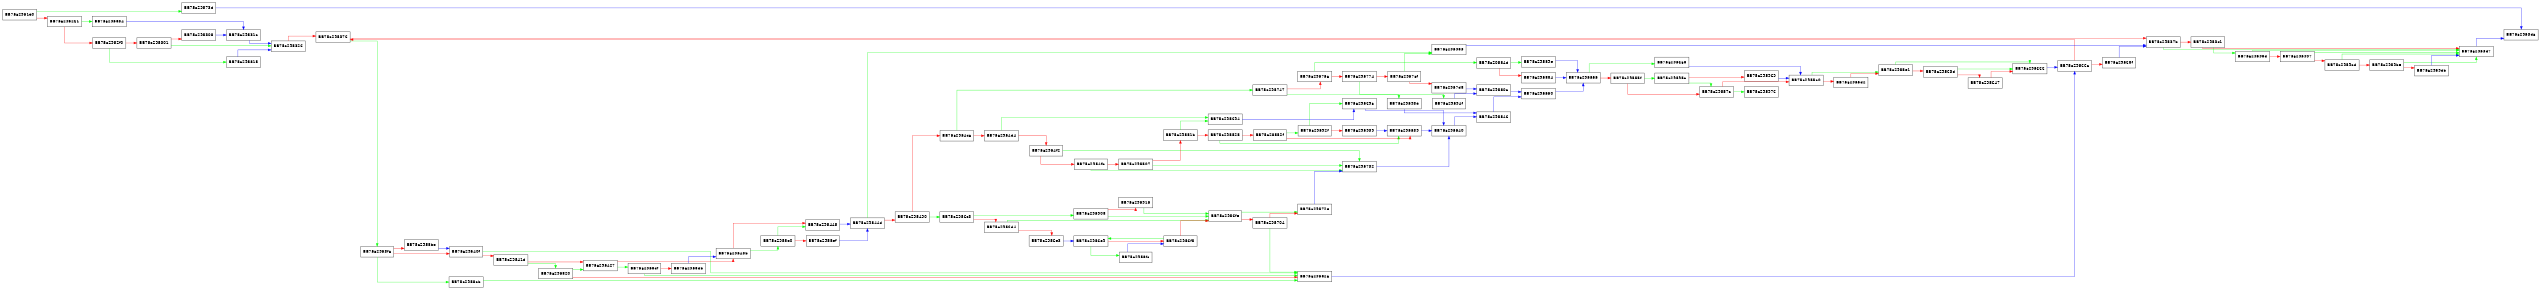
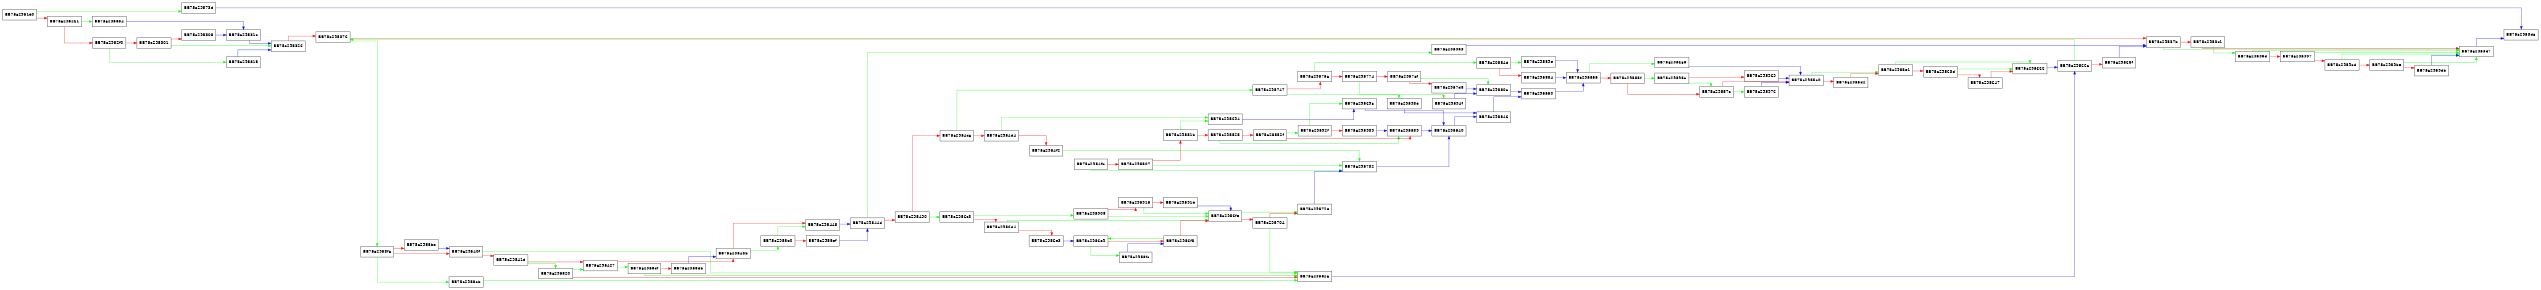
  digraph {
    fontname="DejaVu Sans"
    rankdir=LR
    splines=ortho
    node [fontname="DejaVu Sans" shape=box]
    edge [color=red fontname="DejaVu Sans"]
    BB75a2951e0
    BB75a29573d
    BB75a295261
    BB75a2953da
    BB75a295834
    BB75a2952f0
    BB75a29531a
    BB75a295815
    BB75a295301
    BB75a295326
    BB75a295308
    BB75a295376
    BB75a2953fa
    BB75a29537b
    BB75a2958ab
    BB75a29540f
    BB75a2958be
    BB75a2953d7
    BB75a2953c1
    BB75a29582a
    BB75a29541d
    BB75a29598d
    BB75a295997
    BB75a2959ad
    BB75a29566a
    BB75a295820
    BB75a295427
    BB75a29568f
    BB75a2958cf
    BB75a29543b
    BB75a2958db
    BB75a2958e0
    BB75a295445
    BB75a2958ef
    BB75a29544d
    BB75a295983
    BB75a295490
    BB75a2956c3
    BB75a2954ca
    BB75a295908
    BB75a2956d4
    BB75a295747
    BB75a2954d4
    BB75a2956fe
    BB75a295915
    BB75a2956e3
    BB75a29593e
    BB75a29575a
    BB75a295694
    BB75a2954f2
    BB75a295546
    n52 [label=BB75a20584d]
    BB75a295774
    BB75a29569a
    BB75a295732
    BB75a2954fb
    BB75a295540
    BB75a295507
    BB75a29551b
    BB75a295525
    BB75a295539
    n62 [label=BB75a28552f]
    BB75a29592f
    BB75a295939
    BB75a295550
    BB75a295555
    BB75a2956a8
    BB75a29555f
    BB75a2955a0
    BB75a29595a
    BB75a29557a
    BB75a2955e1
    BB75a2955d2
    BB75a295969
    BB75a295976
    BB75a295666
    BB75a29563d
    BB75a295647
    BB75a29572e
    BB75a295704
+   BB75a29591e
    BB75a2956e9
    BB75a2958fc
    BB75a2956f5
    BB75a29589e
    BB75a295884
    BB75a29594f
    BB75a2957af
    BB75a29580a
    BB75a2957d8
    BB75a2959be
    BB75a2959db
    BB75a2951e0 -> BB75a29573d [color=green]
    BB75a2951e0 -> BB75a295261
    BB75a29573d -> BB75a2953da [color=blue]
    BB75a295261 -> BB75a295834 [color=green]
    BB75a295261 -> BB75a2952f0
    BB75a295834 -> BB75a29531a [color=blue]
    BB75a2952f0 -> BB75a295815 [color=green]
    BB75a2952f0 -> BB75a295301
    BB75a29531a -> BB75a295326 [color=blue]
    BB75a295815 -> BB75a295326 [color=blue]
    BB75a295301 -> BB75a295326 [color=green]
    BB75a295301 -> BB75a295308
    BB75a295326 -> BB75a295376
    BB75a295308 -> BB75a29531a [color=blue]
    BB75a295376 -> BB75a2953fa [color=green]
    BB75a295376 -> BB75a29537b
    BB75a2953fa -> BB75a2958ab [color=green]
    BB75a2953fa -> BB75a29540f
    BB75a2953fa -> BB75a2958be
    BB75a29537b -> BB75a2953d7 [color=green]
    BB75a29537b -> BB75a2953c1
    BB75a2958ab -> BB75a29582a [color=green]
    BB75a29540f -> BB75a29582a [color=green]
    BB75a29540f -> BB75a29541d
    BB75a2958be -> BB75a29540f [color=blue]
    BB75a2953d7 -> BB75a2953da [color=blue]
    BB75a2953c1 -> BB75a2953d7
    BB75a2953c1 -> BB75a29598d [color=green]
    BB75a29582a -> BB75a29566a [color=blue]
    BB75a29541d -> BB75a295820 [color=green]
    BB75a29541d -> BB75a295427
    BB75a29598d -> BB75a2953d7 [color=green]
    BB75a29598d -> BB75a295997
    BB75a295997 -> BB75a2953d7 [color=green]
    BB75a295997 -> BB75a2959ad
    BB75a2959ad -> BB75a2953d7 [color=green]
    BB75a2959ad -> BB75a2959be
-   BB75a29566a -> BB75a295376
+   BB75a29566a -> BB75a295376 [color=green]
    BB75a29566a -> BB75a29568f
    BB75a295820 -> BB75a29582a
    BB75a295820 -> BB75a295427 [color=green]
    BB75a295427 -> BB75a2958cf [color=green]
    BB75a295427 -> BB75a29543b
    BB75a29568f -> BB75a29537b [color=blue]
    BB75a2958cf -> BB75a29582a [color=green]
    BB75a2958cf -> BB75a2958db
    BB75a29543b -> BB75a2958e0 [color=green]
    BB75a29543b -> BB75a295445
    BB75a2958db -> BB75a29543b [color=blue]
    BB75a2958e0 -> BB75a295445 [color=green]
    BB75a2958e0 -> BB75a2958ef
    BB75a295445 -> BB75a29544d [color=blue]
    BB75a2958ef -> BB75a29544d [color=blue]
    BB75a29544d -> BB75a295983 [color=green]
    BB75a29544d -> BB75a295490
    BB75a295983 -> BB75a29537b [color=blue]
    BB75a295490 -> BB75a2956c3 [color=green]
    BB75a295490 -> BB75a2954ca
    BB75a2956c3 -> BB75a295908 [color=green]
    BB75a2956c3 -> BB75a2956d4
    BB75a2954ca -> BB75a295747 [color=green]
    BB75a2954ca -> BB75a2954d4
    BB75a295908 -> BB75a2956fe [color=green]
    BB75a295908 -> BB75a295915
    BB75a2956d4 -> BB75a2956fe [color=green]
    BB75a2956d4 -> BB75a2956e3
    BB75a295747 -> BB75a29593e [color=green]
    BB75a295747 -> BB75a29575a
    BB75a2954d4 -> BB75a295694 [color=green]
    BB75a2954d4 -> BB75a2954f2
    BB75a2956fe -> BB75a29572e [color=green]
    BB75a2956fe -> BB75a295704
    BB75a295915 -> BB75a2956fe [color=green]
+   BB75a295915 -> BB75a29591e
    BB75a2956e3 -> BB75a2956e9 [color=blue]
    BB75a29593e -> BB75a295546 [color=blue]
    BB75a29575a -> n52 [color=green]
    BB75a29575a -> BB75a295774
    BB75a295694 -> BB75a29569a [color=blue]
    BB75a2954f2 -> BB75a295732 [color=green]
-   BB75a2954f2 -> BB75a2954fb
    BB75a295546 -> BB75a295550 [color=blue]
    n52 -> BB75a29589e [color=green]
    n52 -> BB75a295884
    BB75a295774 -> BB75a29594f [color=green]
    BB75a295774 -> BB75a2957af
    BB75a29569a -> BB75a295540 [color=blue]
    BB75a295732 -> BB75a295540 [color=blue]
    BB75a2954fb -> BB75a295732 [color=green]
    BB75a2954fb -> BB75a295507
    BB75a295540 -> BB75a295546 [color=blue]
    BB75a295507 -> BB75a295732 [color=green]
    BB75a295507 -> BB75a29551b
    BB75a29551b -> BB75a295694 [color=green]
    BB75a29551b -> BB75a295525
    BB75a295525 -> BB75a295539 [color=green]
    BB75a295525 -> n62
    BB75a295539 -> BB75a295540 [color=blue]
    n62 -> BB75a295539
    n62 -> BB75a29592f [color=green]
    BB75a29592f -> BB75a29569a [color=green]
    BB75a29592f -> BB75a295939
    BB75a295939 -> BB75a295539 [color=blue]
    BB75a295550 -> BB75a295555 [color=blue]
    BB75a295555 -> BB75a2956a8 [color=green]
    BB75a295555 -> BB75a29555f
    BB75a2956a8 -> BB75a2955a0 [color=blue]
    BB75a29555f -> BB75a29595a [color=green]
    BB75a29555f -> BB75a29557a
    BB75a2955a0 -> BB75a2955e1 [color=green]
    BB75a2955a0 -> BB75a2955d2
    BB75a29595a -> BB75a29557a [color=green]
    BB75a29595a -> BB75a295969
    BB75a29557a -> BB75a2955a0
    BB75a29557a -> BB75a295976 [color=green]
    BB75a2955e1 -> BB75a295666 [color=green]
    BB75a2955e1 -> BB75a29563d
    BB75a2955d2 -> BB75a2955e1
    BB75a295969 -> BB75a2955a0 [color=blue]
+   BB75a295976 -> BB75a2955a0 [color=blue]
    BB75a295666 -> BB75a29566a [color=blue]
    BB75a29563d -> BB75a295666 [color=green]
    BB75a29563d -> BB75a295647
    BB75a295647 -> BB75a295666
    BB75a29572e -> BB75a295732 [color=blue]
    BB75a295704 -> BB75a29582a [color=green]
    BB75a295704 -> BB75a29572e
+   BB75a29591e -> BB75a2956fe [color=blue]
    BB75a2956e9 -> BB75a2958fc [color=green]
    BB75a2956e9 -> BB75a2956f5
    BB75a2958fc -> BB75a2956f5 [color=blue]
    BB75a2956f5 -> BB75a2956fe
    BB75a2956f5 -> BB75a2956e9 [color=green]
    BB75a29589e -> BB75a295555 [color=blue]
    BB75a295884 -> BB75a295555 [color=blue]
    BB75a29594f -> BB75a29580a [color=blue]
-   BB75a2957af -> BB75a295983 [color=green]
+   BB75a2957af -> BB75a29580a [color=green]
    BB75a2957af -> BB75a2957d8
    BB75a29580a -> BB75a295550 [color=blue]
    BB75a2957d8 -> BB75a29580a [color=blue]
    BB75a2959be -> BB75a2953d7 [color=green]
    BB75a2959be -> BB75a2959db
    BB75a2959db -> BB75a2953d7 [color=blue]
  }
